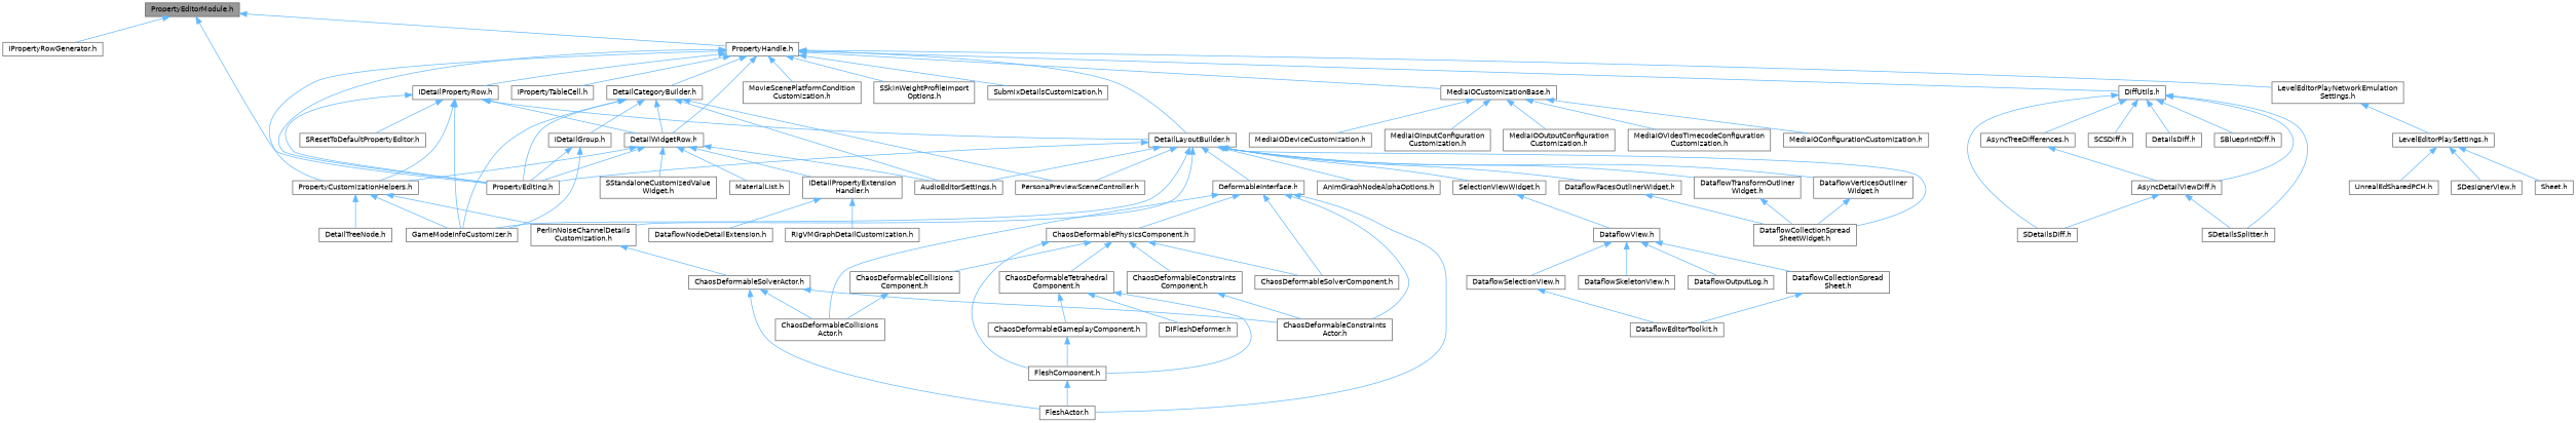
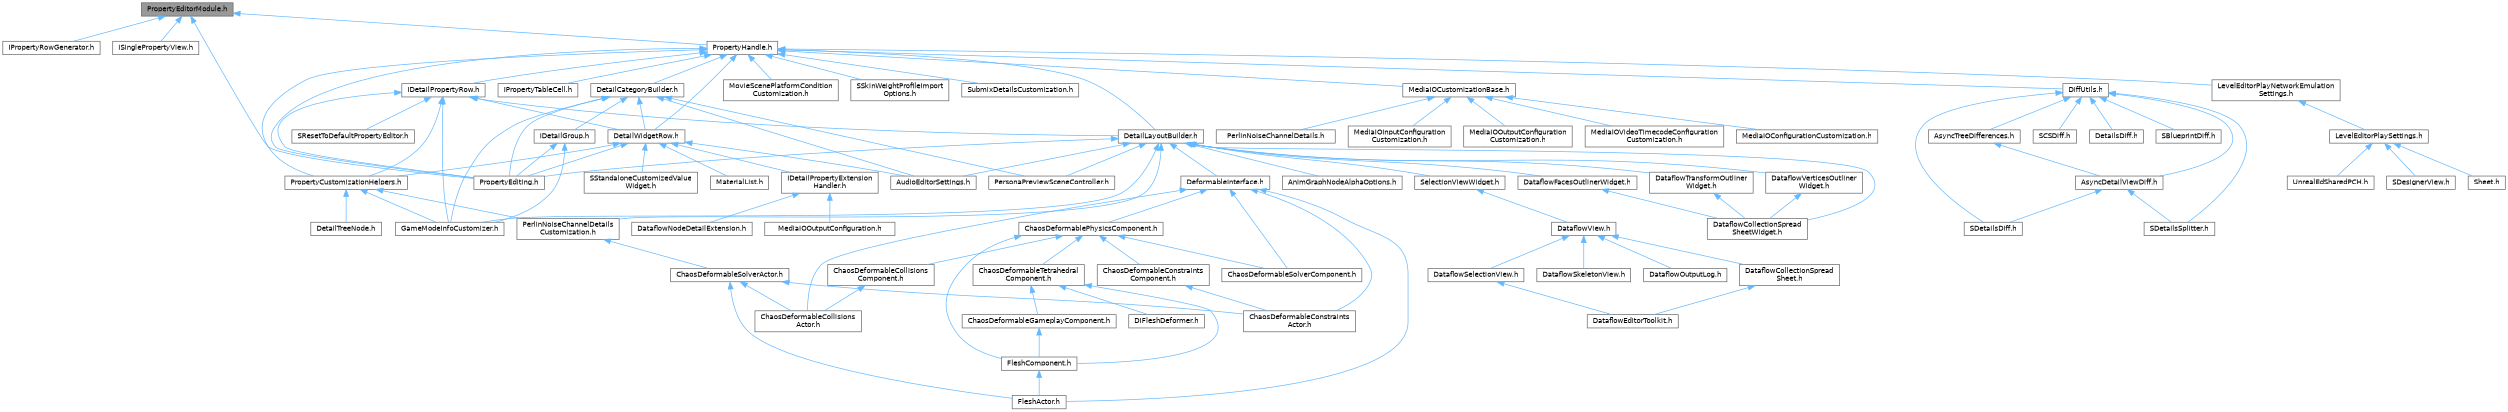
  digraph {
    node [color=grey40 fillcolor=white fontname=Helvetica fontsize=10 shape=box style=filled]
    edge [color=steelblue1 dir=back fontname=Helvetica fontsize=10 labelfontname=Helvetica labelfontsize=10 style=solid]
    n1 [color=gray40 fillcolor=grey60 fontcolor=black height=0.2 label="PropertyEditorModule.h" width=0.4]
    n2 [height=0.2 label="IPropertyRowGenerator.h" width=0.4]
+   n3 [height=0.2 label="ISinglePropertyView.h" width=0.4]
    n4 [height=0.2 label="PropertyEditing.h" width=0.4]
    n5 [height=0.2 label="PropertyHandle.h" width=0.4]
    n6 [height=0.2 label="DetailCategoryBuilder.h" width=0.4]
    n7 [height=0.2 label="DetailWidgetRow.h" width=0.4]
    n8 [height=0.2 label="PropertyCustomizationHelpers.h" width=0.4]
    n9 [height=0.2 label="DetailLayoutBuilder.h" width=0.4]
    n10 [height=0.2 label="DiffUtils.h" width=0.4]
    n11 [height=0.2 label="IDetailPropertyRow.h" width=0.4]
    n12 [height=0.2 label="IPropertyTableCell.h" width=0.4]
    n13 [height=0.2 label="LevelEditorPlayNetworkEmulation\lSettings.h" width=0.4]
    n14 [height=0.2 label="MediaIOCustomizationBase.h" width=0.4]
    n15 [height=0.2 label="MovieScenePlatformCondition\lCustomization.h" width=0.4]
    n16 [height=0.2 label="SSkinWeightProfileImport\lOptions.h" width=0.4]
    n17 [height=0.2 label="SubmixDetailsCustomization.h" width=0.4]
    n18 [height=0.2 label="AudioEditorSettings.h" width=0.4]
    n19 [height=0.2 label="GameModeInfoCustomizer.h" width=0.4]
    n20 [height=0.2 label="IDetailGroup.h" width=0.4]
    n21 [height=0.2 label="PersonaPreviewSceneController.h" width=0.4]
    n22 [height=0.2 label="IDetailPropertyExtension\lHandler.h" width=0.4]
    n23 [height=0.2 label="MaterialList.h" width=0.4]
    n24 [height=0.2 label="SStandaloneCustomizedValue\lWidget.h" width=0.4]
    n25 [height=0.2 label="DetailTreeNode.h" width=0.4]
    n26 [height=0.2 label="PerlinNoiseChannelDetails\lCustomization.h" width=0.4]
    n27 [height=0.2 label="AnimGraphNodeAlphaOptions.h" width=0.4]
    n28 [height=0.2 label="DataflowCollectionSpread\lSheetWidget.h" width=0.4]
    n29 [height=0.2 label="DataflowFacesOutlinerWidget.h" width=0.4]
    n30 [height=0.2 label="DataflowTransformOutliner\lWidget.h" width=0.4]
    n31 [height=0.2 label="DataflowVerticesOutliner\lWidget.h" width=0.4]
    n32 [height=0.2 label="DeformableInterface.h" width=0.4]
    n33 [height=0.2 label="SelectionViewWidget.h" width=0.4]
    n34 [height=0.2 label="AsyncDetailViewDiff.h" width=0.4]
    n35 [height=0.2 label="SDetailsDiff.h" width=0.4]
    n36 [height=0.2 label="SDetailsSplitter.h" width=0.4]
    n37 [height=0.2 label="AsyncTreeDifferences.h" width=0.4]
    n38 [height=0.2 label="DetailsDiff.h" width=0.4]
    n39 [height=0.2 label="SBlueprintDiff.h" width=0.4]
    n40 [height=0.2 label="SCSDiff.h" width=0.4]
    n41 [height=0.2 label="SResetToDefaultPropertyEditor.h" width=0.4]
    n42 [height=0.2 label="LevelEditorPlaySettings.h" width=0.4]
    n43 [height=0.2 label="MediaIOConfigurationCustomization.h" width=0.4]
-   n44 [height=0.2 label="MediaIODeviceCustomization.h" width=0.4]
+   n44 [height=0.2 label="PerlinNoiseChannelDetails.h" width=0.4]
    n45 [height=0.2 label="MediaIOInputConfiguration\lCustomization.h" width=0.4]
    n46 [height=0.2 label="MediaIOOutputConfiguration\lCustomization.h" width=0.4]
    n47 [height=0.2 label="MediaIOVideoTimecodeConfiguration\lCustomization.h" width=0.4]
    n48 [height=0.2 label="DataflowNodeDetailExtension.h" width=0.4]
-   n49 [height=0.2 label="RigVMGraphDetailCustomization.h" width=0.4]
+   n49 [height=0.2 label="MediaIOOutputConfiguration.h" width=0.4]
    n50 [height=0.2 label="ChaosDeformableSolverActor.h" width=0.4]
    n51 [height=0.2 label="ChaosDeformableCollisions\lActor.h" width=0.4]
    n52 [height=0.2 label="ChaosDeformableConstraints\lActor.h" width=0.4]
    n53 [height=0.2 label="ChaosDeformablePhysicsComponent.h" width=0.4]
    n54 [height=0.2 label="ChaosDeformableSolverComponent.h" width=0.4]
    n55 [height=0.2 label="FleshActor.h" width=0.4]
    n56 [height=0.2 label="DataflowView.h" width=0.4]
    n57 [height=0.2 label="ChaosDeformableCollisions\lComponent.h" width=0.4]
    n58 [height=0.2 label="ChaosDeformableConstraints\lComponent.h" width=0.4]
    n59 [height=0.2 label="ChaosDeformableTetrahedral\lComponent.h" width=0.4]
    n60 [height=0.2 label="FleshComponent.h" width=0.4]
    n61 [height=0.2 label="ChaosDeformableGameplayComponent.h" width=0.4]
    n62 [height=0.2 label="DIFleshDeformer.h" width=0.4]
    n63 [height=0.2 label="DataflowCollectionSpread\lSheet.h" width=0.4]
    n64 [height=0.2 label="DataflowOutputLog.h" width=0.4]
    n65 [height=0.2 label="DataflowSelectionView.h" width=0.4]
    n66 [height=0.2 label="DataflowSkeletonView.h" width=0.4]
    n67 [height=0.2 label="DataflowEditorToolkit.h" width=0.4]
    n68 [height=0.2 label="SDesignerView.h" width=0.4]
    n69 [height=0.2 label="Sheet.h" width=0.4]
    n70 [height=0.2 label="UnrealEdSharedPCH.h" width=0.4]
    n1 -> n2
+   n1 -> n3
    n1 -> n4
    n1 -> n5
    n5 -> n4
    n5 -> n6
    n5 -> n7
    n5 -> n8
    n5 -> n9
    n5 -> n10
    n5 -> n11
    n5 -> n12
    n5 -> n13
    n5 -> n14
    n5 -> n15
    n5 -> n16
    n5 -> n17
    n6 -> n4
    n6 -> n7
    n6 -> n18
    n6 -> n19
    n6 -> n20
    n6 -> n21
    n7 -> n4
    n7 -> n8
    n7 -> n18
    n7 -> n22
    n7 -> n23
    n7 -> n24
    n8 -> n19
    n8 -> n25
    n8 -> n26
    n9 -> n4
    n9 -> n18
    n9 -> n19
    n9 -> n21
    n9 -> n26
    n9 -> n27
    n9 -> n28
    n9 -> n29
    n9 -> n30
    n9 -> n31
    n9 -> n32
    n9 -> n33
    n10 -> n34
    n10 -> n35
    n10 -> n36
    n10 -> n37
    n10 -> n38
    n10 -> n39
    n10 -> n40
    n11 -> n4
    n11 -> n7
    n11 -> n8
    n11 -> n9
    n11 -> n19
    n11 -> n41
    n13 -> n42
    n14 -> n43
    n14 -> n44
    n14 -> n45
    n14 -> n46
    n14 -> n47
    n20 -> n4
    n20 -> n19
    n22 -> n48
    n22 -> n49
    n26 -> n50
    n29 -> n28
    n30 -> n28
    n31 -> n28
    n32 -> n51
    n32 -> n52
    n32 -> n53
    n32 -> n54
    n32 -> n55
    n33 -> n56
    n34 -> n35
    n34 -> n36
    n37 -> n34
    n42 -> n68
    n42 -> n69
    n42 -> n70
    n50 -> n51
    n50 -> n52
    n50 -> n55
    n53 -> n54
    n53 -> n57
    n53 -> n58
    n53 -> n59
    n53 -> n60
    n56 -> n63
    n56 -> n64
    n56 -> n65
    n56 -> n66
    n57 -> n51
    n58 -> n52
    n59 -> n60
    n59 -> n61
    n59 -> n62
    n60 -> n55
    n61 -> n60
    n63 -> n67
    n65 -> n67
  }
